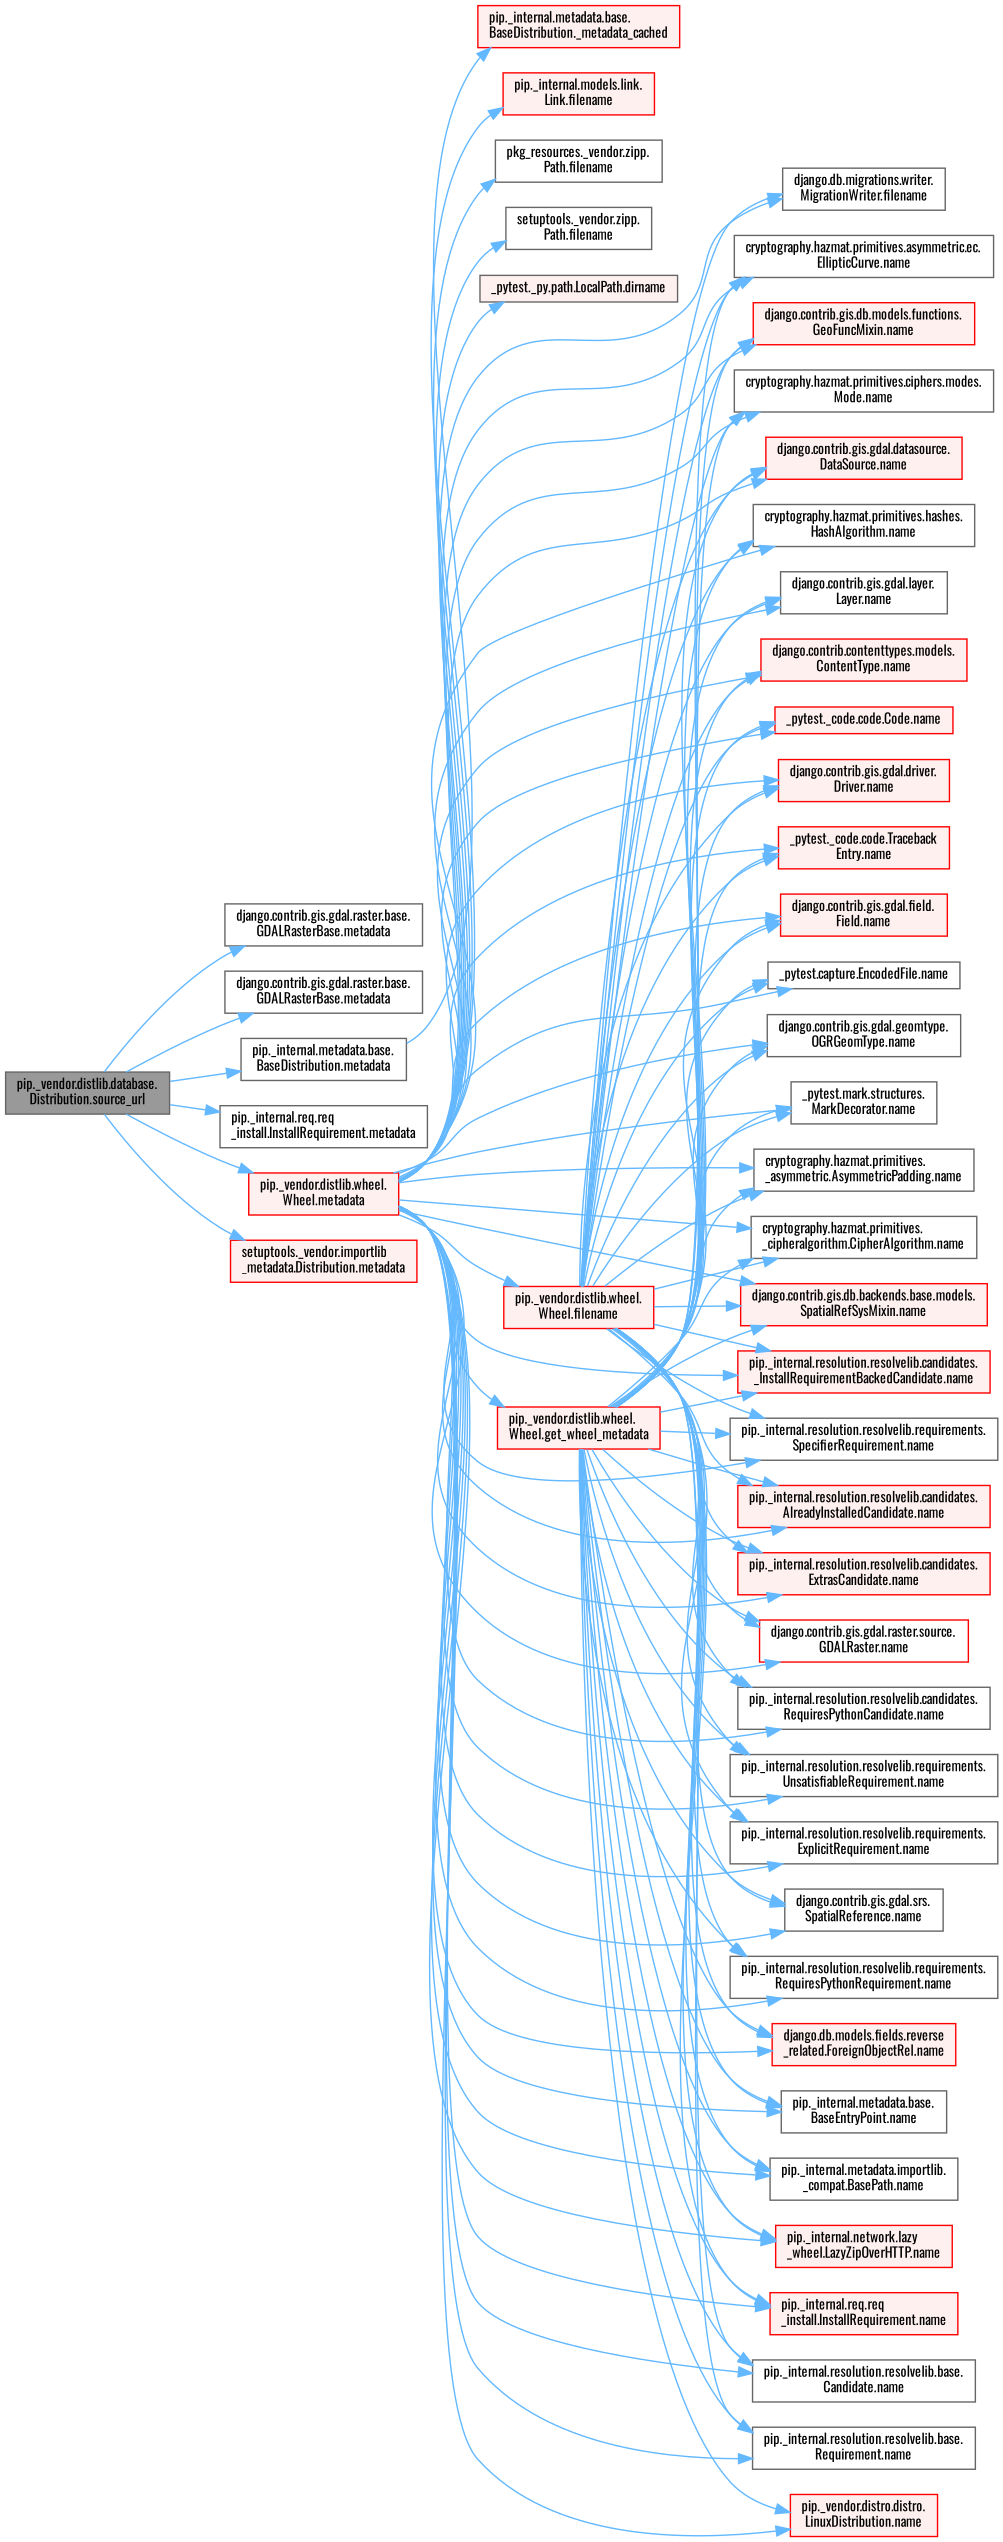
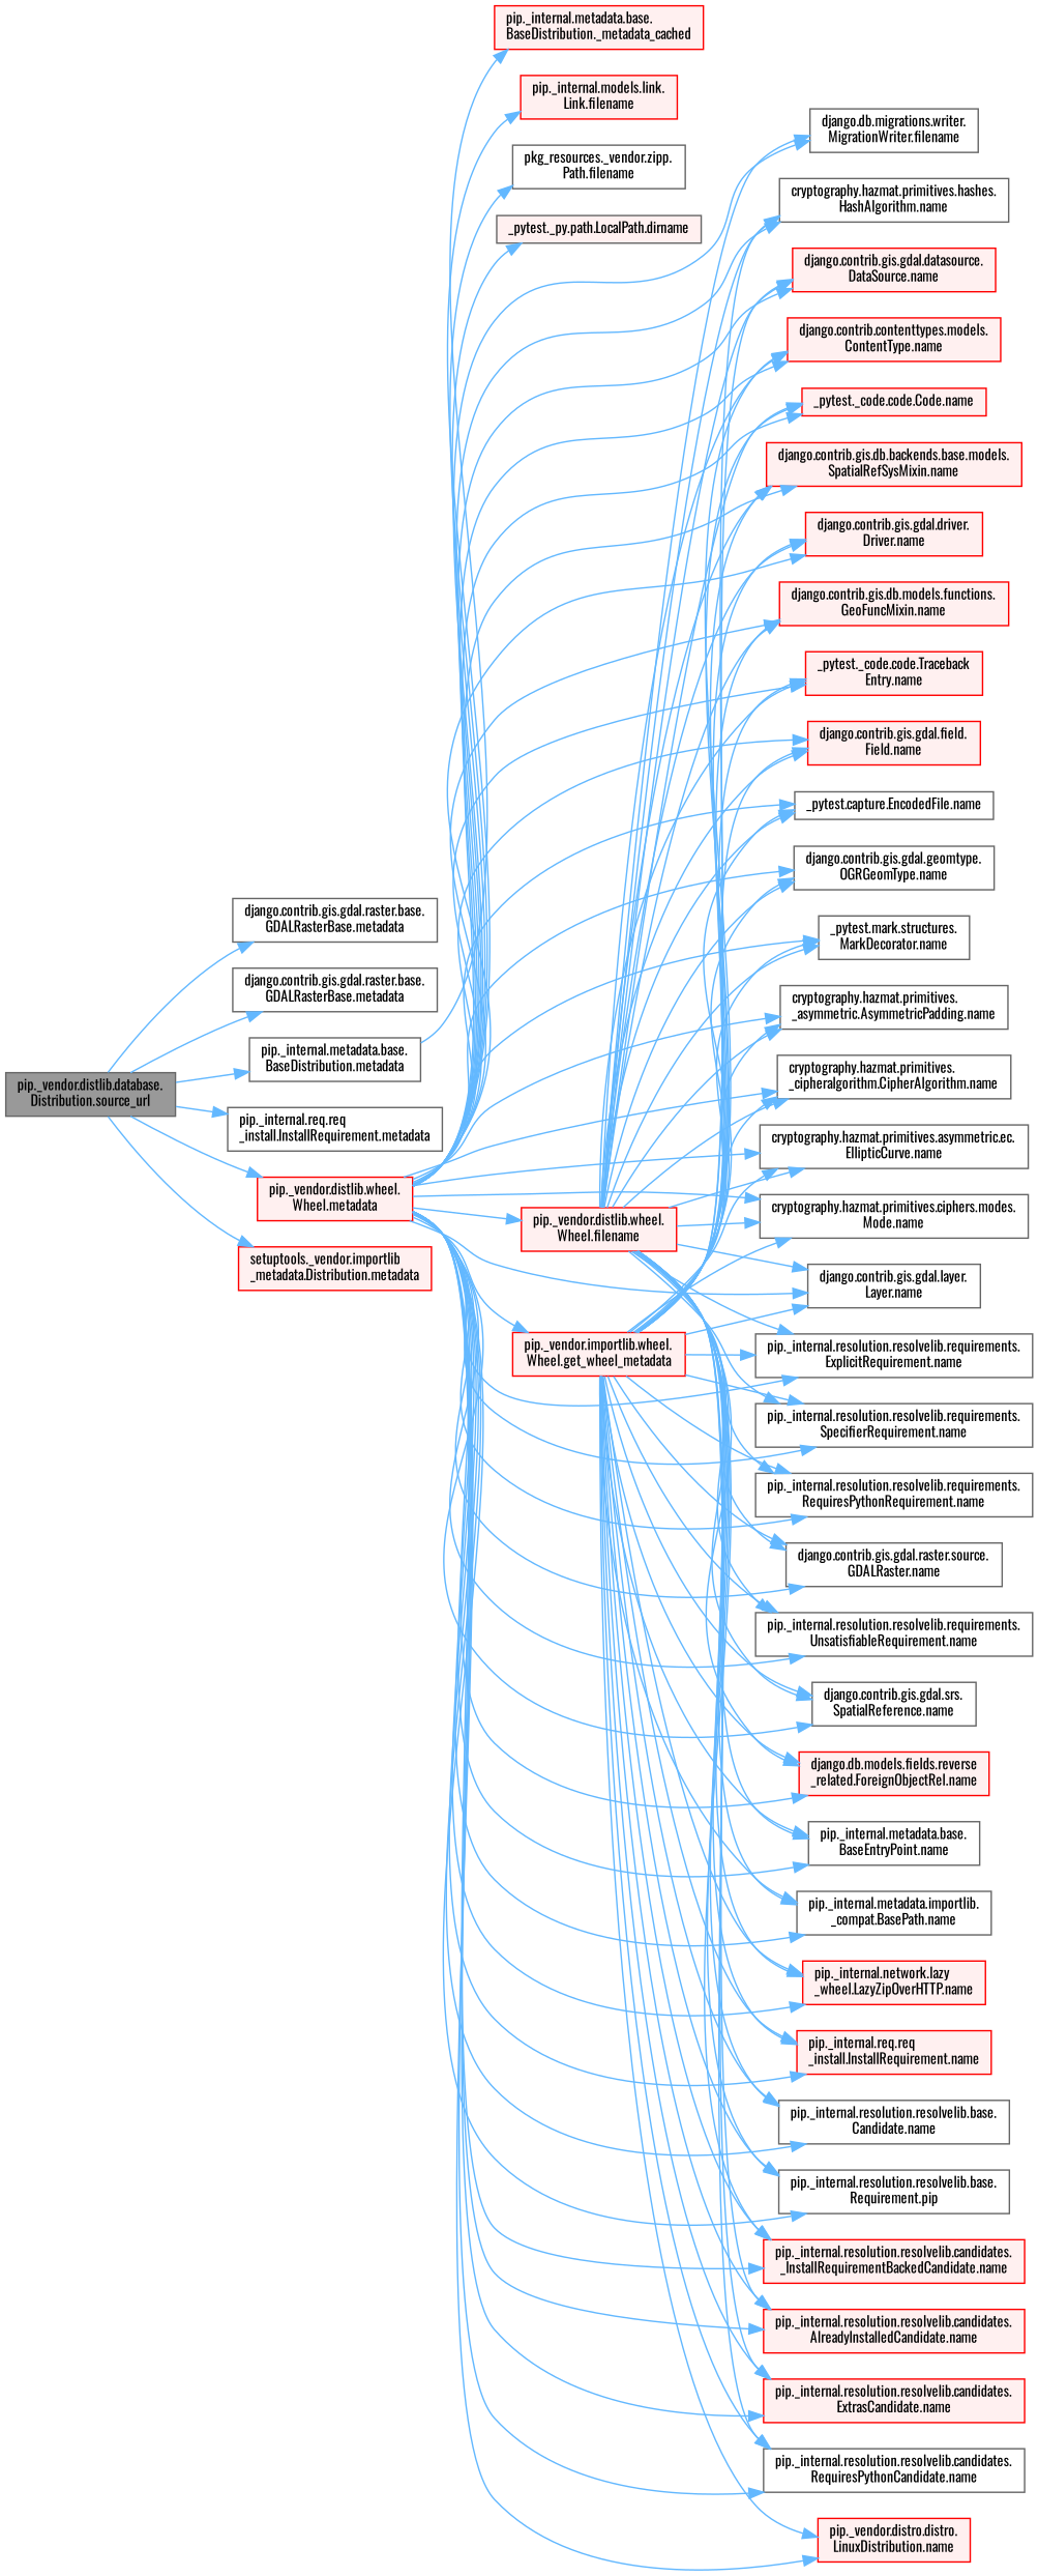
  digraph {
    fontname=Oswald
    rankdir=LR
    node [color=grey40 fillcolor=white fontname=Oswald fontsize=10 shape=box style=filled]
    edge [color=steelblue1 fontname=Oswald fontsize=10 labelfontname=Helvetica labelfontsize=10 style=solid]
    n1 [color=gray40 fillcolor=grey60 fontcolor=black height=0.2 label="pip._vendor.distlib.database.\lDistribution.source_url" width=0.4]
    n2 [height=0.2 label="django.contrib.gis.gdal.raster.base.\lGDALRasterBase.metadata" width=0.4]
    n3 [height=0.2 label="django.contrib.gis.gdal.raster.base.\lGDALRasterBase.metadata" width=0.4]
    n4 [height=0.2 label="pip._internal.metadata.base.\lBaseDistribution.metadata" width=0.4]
    n5 [height=0.2 label="pip._internal.req.req\l_install.InstallRequirement.metadata" width=0.4]
    n6 [color=red fillcolor="#FFF0F0" height=0.2 label="pip._vendor.distlib.wheel.\lWheel.metadata" width=0.4]
    n7 [color=red fillcolor="#FFF0F0" height=0.2 label="setuptools._vendor.importlib\l_metadata.Distribution.metadata" width=0.4]
    n8 [color=red fillcolor="#FFF0F0" height=0.2 label="pip._internal.metadata.base.\lBaseDistribution._metadata_cached" width=0.4]
    n9 [fillcolor="#FFF0F0" height=0.2 label="_pytest._py.path.LocalPath.dirname" width=0.4]
    n10 [height=0.2 label="django.db.migrations.writer.\lMigrationWriter.filename" width=0.4]
    n11 [color=red fillcolor="#FFF0F0" height=0.2 label="pip._internal.models.link.\lLink.filename" width=0.4]
    n12 [color=red fillcolor="#FFF0F0" height=0.2 label="pip._vendor.distlib.wheel.\lWheel.filename" width=0.4]
    n13 [color=red fillcolor="#FFF0F0" height=0.2 label="_pytest._code.code.Code.name" width=0.4]
    n14 [color=red fillcolor="#FFF0F0" height=0.2 label="_pytest._code.code.Traceback\lEntry.name" width=0.4]
    n15 [height=0.2 label="_pytest.capture.EncodedFile.name" width=0.4]
    n16 [height=0.2 label="_pytest.mark.structures.\lMarkDecorator.name" width=0.4]
    n17 [height=0.2 label="cryptography.hazmat.primitives.\l_asymmetric.AsymmetricPadding.name" width=0.4]
    n18 [height=0.2 label="cryptography.hazmat.primitives.\l_cipheralgorithm.CipherAlgorithm.name" width=0.4]
    n19 [height=0.2 label="cryptography.hazmat.primitives.asymmetric.ec.\lEllipticCurve.name" width=0.4]
    n20 [height=0.2 label="cryptography.hazmat.primitives.ciphers.modes.\lMode.name" width=0.4]
    n21 [height=0.2 label="cryptography.hazmat.primitives.hashes.\lHashAlgorithm.name" width=0.4]
    n22 [color=red fillcolor="#FFF0F0" height=0.2 label="django.contrib.contenttypes.models.\lContentType.name" width=0.4]
    n23 [color=red fillcolor="#FFF0F0" height=0.2 label="django.contrib.gis.db.backends.base.models.\lSpatialRefSysMixin.name" width=0.4]
    n24 [color=red fillcolor="#FFF0F0" height=0.2 label="django.contrib.gis.db.models.functions.\lGeoFuncMixin.name" width=0.4]
    n25 [color=red fillcolor="#FFF0F0" height=0.2 label="django.contrib.gis.gdal.datasource.\lDataSource.name" width=0.4]
    n26 [color=red fillcolor="#FFF0F0" height=0.2 label="django.contrib.gis.gdal.driver.\lDriver.name" width=0.4]
    n27 [color=red fillcolor="#FFF0F0" height=0.2 label="django.contrib.gis.gdal.field.\lField.name" width=0.4]
    n28 [height=0.2 label="django.contrib.gis.gdal.geomtype.\lOGRGeomType.name" width=0.4]
    n29 [height=0.2 label="django.contrib.gis.gdal.layer.\lLayer.name" width=0.4]
-   n30 [color=red height=0.2 label="django.contrib.gis.gdal.raster.source.\lGDALRaster.name" width=0.4]
+   n30 [height=0.2 label="django.contrib.gis.gdal.raster.source.\lGDALRaster.name" width=0.4]
    n31 [height=0.2 label="django.contrib.gis.gdal.srs.\lSpatialReference.name" width=0.4]
    n32 [color=red fillcolor="#FFF0F0" height=0.2 label="django.db.models.fields.reverse\l_related.ForeignObjectRel.name" width=0.4]
    n33 [height=0.2 label="pip._internal.metadata.base.\lBaseEntryPoint.name" width=0.4]
    n34 [height=0.2 label="pip._internal.metadata.importlib.\l_compat.BasePath.name" width=0.4]
    n35 [color=red fillcolor="#FFF0F0" height=0.2 label="pip._internal.network.lazy\l_wheel.LazyZipOverHTTP.name" width=0.4]
    n36 [color=red fillcolor="#FFF0F0" height=0.2 label="pip._internal.req.req\l_install.InstallRequirement.name" width=0.4]
    n37 [height=0.2 label="pip._internal.resolution.resolvelib.base.\lCandidate.name" width=0.4]
-   n38 [height=0.2 label="pip._internal.resolution.resolvelib.base.\lRequirement.name" width=0.4]
+   n38 [height=0.2 label="pip._internal.resolution.resolvelib.base.\lRequirement.pip" width=0.4]
    n39 [color=red fillcolor="#FFF0F0" height=0.2 label="pip._internal.resolution.resolvelib.candidates.\l_InstallRequirementBackedCandidate.name" width=0.4]
    n40 [color=red fillcolor="#FFF0F0" height=0.2 label="pip._internal.resolution.resolvelib.candidates.\lAlreadyInstalledCandidate.name" width=0.4]
    n41 [color=red fillcolor="#FFF0F0" height=0.2 label="pip._internal.resolution.resolvelib.candidates.\lExtrasCandidate.name" width=0.4]
    n42 [height=0.2 label="pip._internal.resolution.resolvelib.candidates.\lRequiresPythonCandidate.name" width=0.4]
    n43 [height=0.2 label="pip._internal.resolution.resolvelib.requirements.\lExplicitRequirement.name" width=0.4]
    n44 [height=0.2 label="pip._internal.resolution.resolvelib.requirements.\lRequiresPythonRequirement.name" width=0.4]
    n45 [height=0.2 label="pip._internal.resolution.resolvelib.requirements.\lSpecifierRequirement.name" width=0.4]
    n46 [height=0.2 label="pip._internal.resolution.resolvelib.requirements.\lUnsatisfiableRequirement.name" width=0.4]
    n47 [color=red fillcolor="#FFF0F0" height=0.2 label="pip._vendor.distro.distro.\lLinuxDistribution.name" width=0.4]
    n48 [height=0.2 label="pkg_resources._vendor.zipp.\lPath.filename" width=0.4]
-   n49 [height=0.2 label="setuptools._vendor.zipp.\lPath.filename" width=0.4]
-   n50 [color=red fillcolor="#FFF0F0" height=0.2 label="pip._vendor.distlib.wheel.\lWheel.get_wheel_metadata" width=0.4]
+   n50 [color=red fillcolor="#FFF0F0" height=0.2 label="pip._vendor.importlib.wheel.\lWheel.get_wheel_metadata" width=0.4]
    n1 -> n2
    n1 -> n3
    n1 -> n4
    n1 -> n5
    n1 -> n6
    n1 -> n7
    n4 -> n8
    n6 -> n9
    n6 -> n10
    n6 -> n11
    n6 -> n12
    n6 -> n13
    n6 -> n14
    n6 -> n15
    n6 -> n16
    n6 -> n17
    n6 -> n18
    n6 -> n19
    n6 -> n20
    n6 -> n21
    n6 -> n22
    n6 -> n23
    n6 -> n24
    n6 -> n25
    n6 -> n26
    n6 -> n27
    n6 -> n28
    n6 -> n29
    n6 -> n30
    n6 -> n31
    n6 -> n32
    n6 -> n33
    n6 -> n34
    n6 -> n35
    n6 -> n36
    n6 -> n37
    n6 -> n38
    n6 -> n39
    n6 -> n40
    n6 -> n41
    n6 -> n42
    n6 -> n43
    n6 -> n44
    n6 -> n45
    n6 -> n46
    n6 -> n47
    n6 -> n48
-   n6 -> n49
    n6 -> n50
    n12 -> n10
    n12 -> n13
    n12 -> n14
    n12 -> n15
    n12 -> n16
    n12 -> n17
    n12 -> n18
    n12 -> n19
    n12 -> n20
    n12 -> n21
    n12 -> n22
    n12 -> n23
    n12 -> n24
    n12 -> n25
    n12 -> n26
    n12 -> n27
    n12 -> n28
    n12 -> n29
    n12 -> n30
    n12 -> n31
    n12 -> n32
    n12 -> n33
    n12 -> n34
    n12 -> n35
    n12 -> n36
    n12 -> n37
    n12 -> n38
    n12 -> n39
    n12 -> n40
    n12 -> n41
    n12 -> n42
    n12 -> n43
    n12 -> n44
    n12 -> n45
    n12 -> n46
    n50 -> n13
    n50 -> n14
    n50 -> n15
    n50 -> n16
    n50 -> n17
    n50 -> n18
    n50 -> n19
    n50 -> n20
    n50 -> n21
    n50 -> n22
    n50 -> n23
    n50 -> n24
    n50 -> n25
    n50 -> n26
    n50 -> n27
    n50 -> n28
    n50 -> n29
    n50 -> n30
    n50 -> n31
    n50 -> n32
    n50 -> n33
    n50 -> n34
    n50 -> n35
    n50 -> n36
    n50 -> n37
    n50 -> n38
    n50 -> n39
    n50 -> n40
    n50 -> n41
    n50 -> n42
    n50 -> n43
    n50 -> n44
    n50 -> n45
    n50 -> n46
    n50 -> n47
  }
